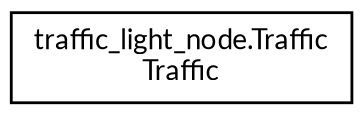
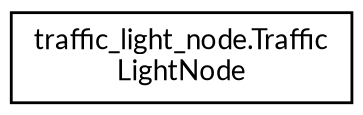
  digraph {
    rankdir=LR
    fontname=Lato
-   n1 [color=black fillcolor=white fontname=Lato fontsize=10 height=0.2 label="traffic_light_node.Traffic\lTraffic" shape=record style=filled width=0.4]
+   n1 [color=black fillcolor=white fontname=Lato fontsize=10 height=0.2 label="traffic_light_node.Traffic\lLightNode" shape=record style=filled width=0.4]
  }
